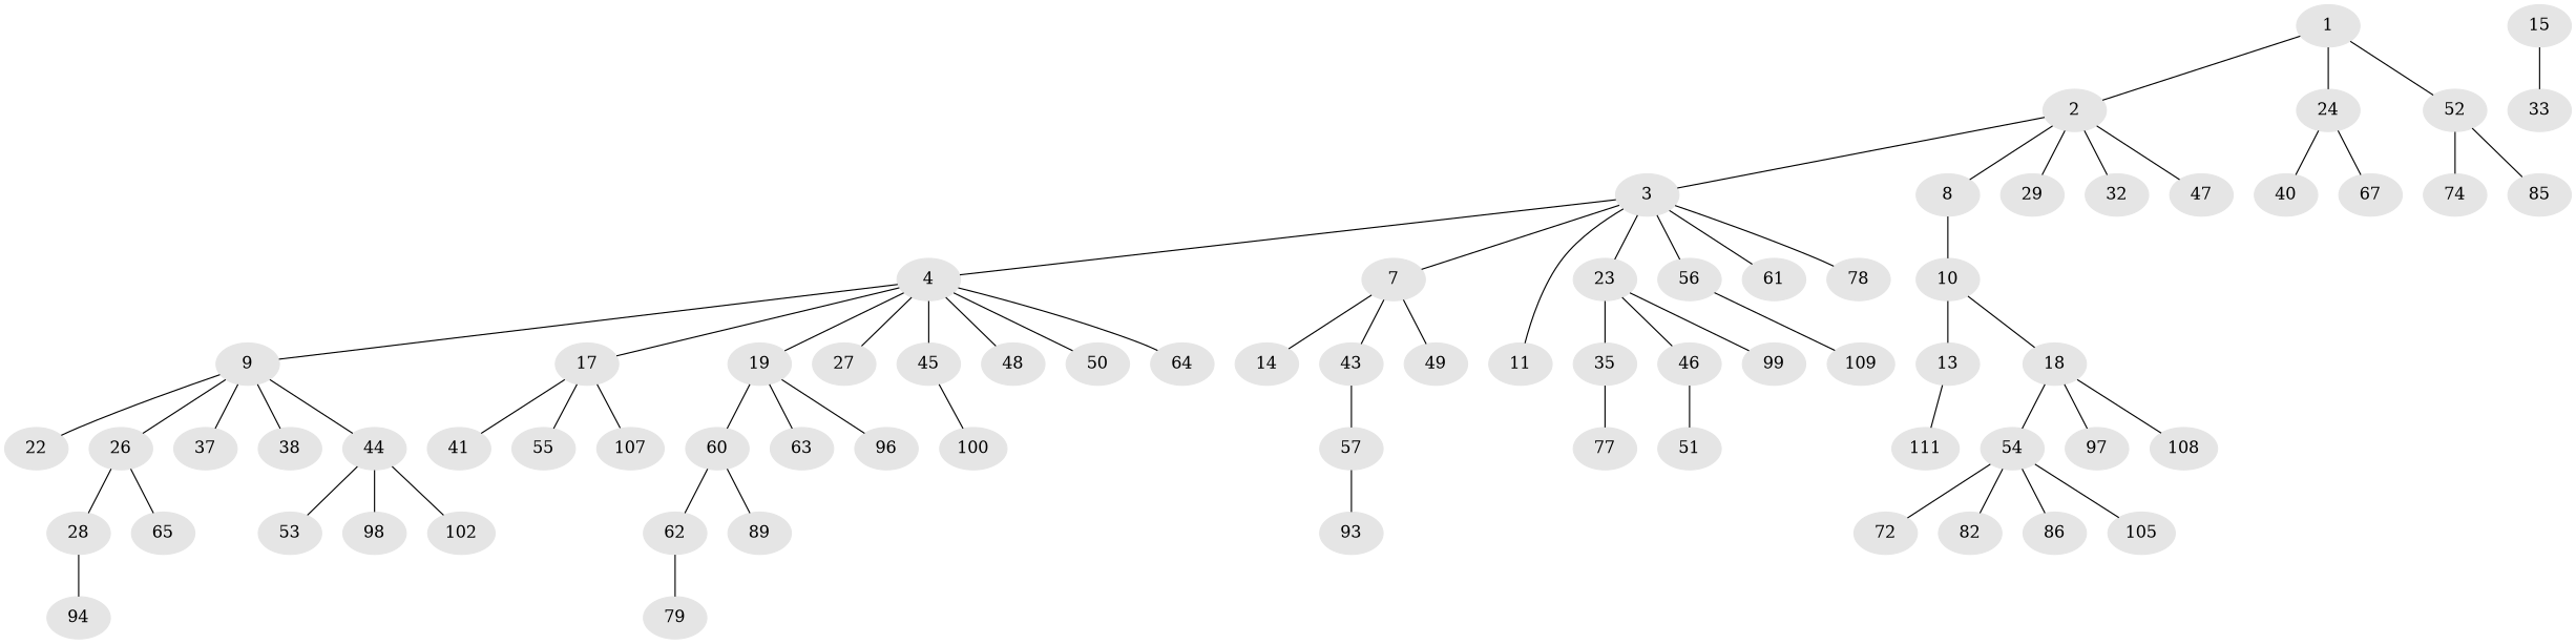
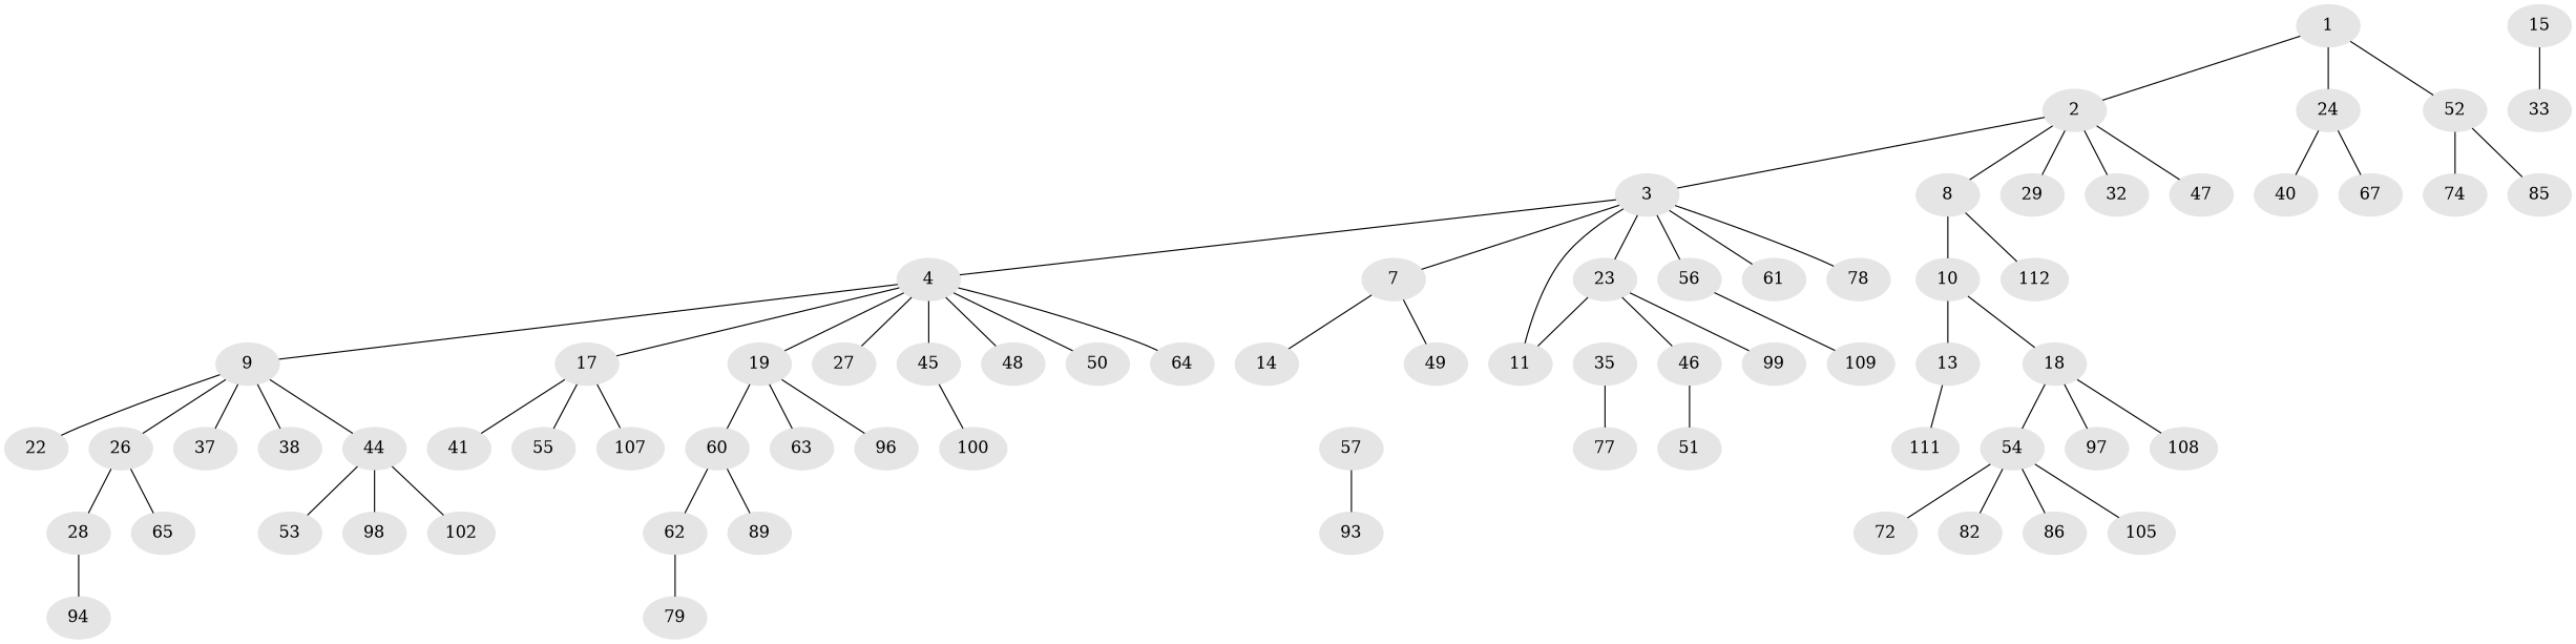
  graph {
    node [color=gray90 style=filled]
    1 [super="+16"]
    2 [super="+30"]
    24 [super="+25"]
    52 [super="+75"]
    3 [super="+5"]
    8
    29 [super="+36"]
    32 [super="+66"]
    47
    40
    67
    74 [super="+110"]
    85
    4 [super="+6"]
    7 [super="+12"]
    11 [super="+81"]
    23 [super="+90"]
    56
    61 [super="+101"]
    78
    10 [super="+68"]
+   112
    9 [super="+33"]
    17 [super="+71"]
    19 [super="+21"]
    27
    45 [super="+58"]
    48 [super="+91"]
    50 [super="+69"]
    64
    14
-   43
    49 [super="+104"]
    35 [super="+80"]
    46
    99
    109
    22 [super="+42"]
    26
    37 [super="+92"]
    38
    44 [super="+98"]
    41 [super="+103"]
    55
    107
    60 [super="+73"]
    63
    96
    100
    15 [super="+20"]
    n51 [label=33 super="+59"]
    57 [super="+70"]
    13 [super="+34"]
    18 [super="+83"]
    28 [super="+39"]
    65 [super="+87"]
    53
    n58 [label=98]
    102
    111
    54 [super="+76"]
    97 [super="+106"]
    108
    72 [super="+95"]
    82
    86
    105
    62 [super="+84"]
    89
    77
    51
    94
    93
    79
    1 -- 2
    1 -- 24
    1 -- 52
    2 -- 3
    2 -- 8
    2 -- 29
    2 -- 32
    2 -- 47
    24 -- 40
    24 -- 67
    52 -- 74
    52 -- 85
    3 -- 4
    3 -- 7
    3 -- 11
    3 -- 23
    3 -- 56
    3 -- 61
    3 -- 78
    8 -- 10
+   8 -- 112
    4 -- 9
    4 -- 17
    4 -- 19
    4 -- 27
    4 -- 45
    4 -- 48
    4 -- 50
    4 -- 64
    7 -- 14
-   7 -- 43
    7 -- 49
-   23 -- 35
+   23 -- 11
    23 -- 46
    23 -- 99
    56 -- 109
    10 -- 13
    10 -- 18
    9 -- 22
    9 -- 26
    9 -- 37
    9 -- 38
    9 -- 44
    17 -- 41
    17 -- 55
    17 -- 107
    19 -- 60
    19 -- 63
    19 -- 96
    45 -- 100
-   43 -- 57
    35 -- 77
    46 -- 51
    26 -- 28
    26 -- 65
    44 -- 53
    44 -- n58
    44 -- 102
    60 -- 62
    60 -- 89
    15 -- n51
    57 -- 93
    13 -- 111
    18 -- 54
    18 -- 97
    18 -- 108
    28 -- 94
    54 -- 72
    54 -- 82
    54 -- 86
    54 -- 105
    62 -- 79
  }
